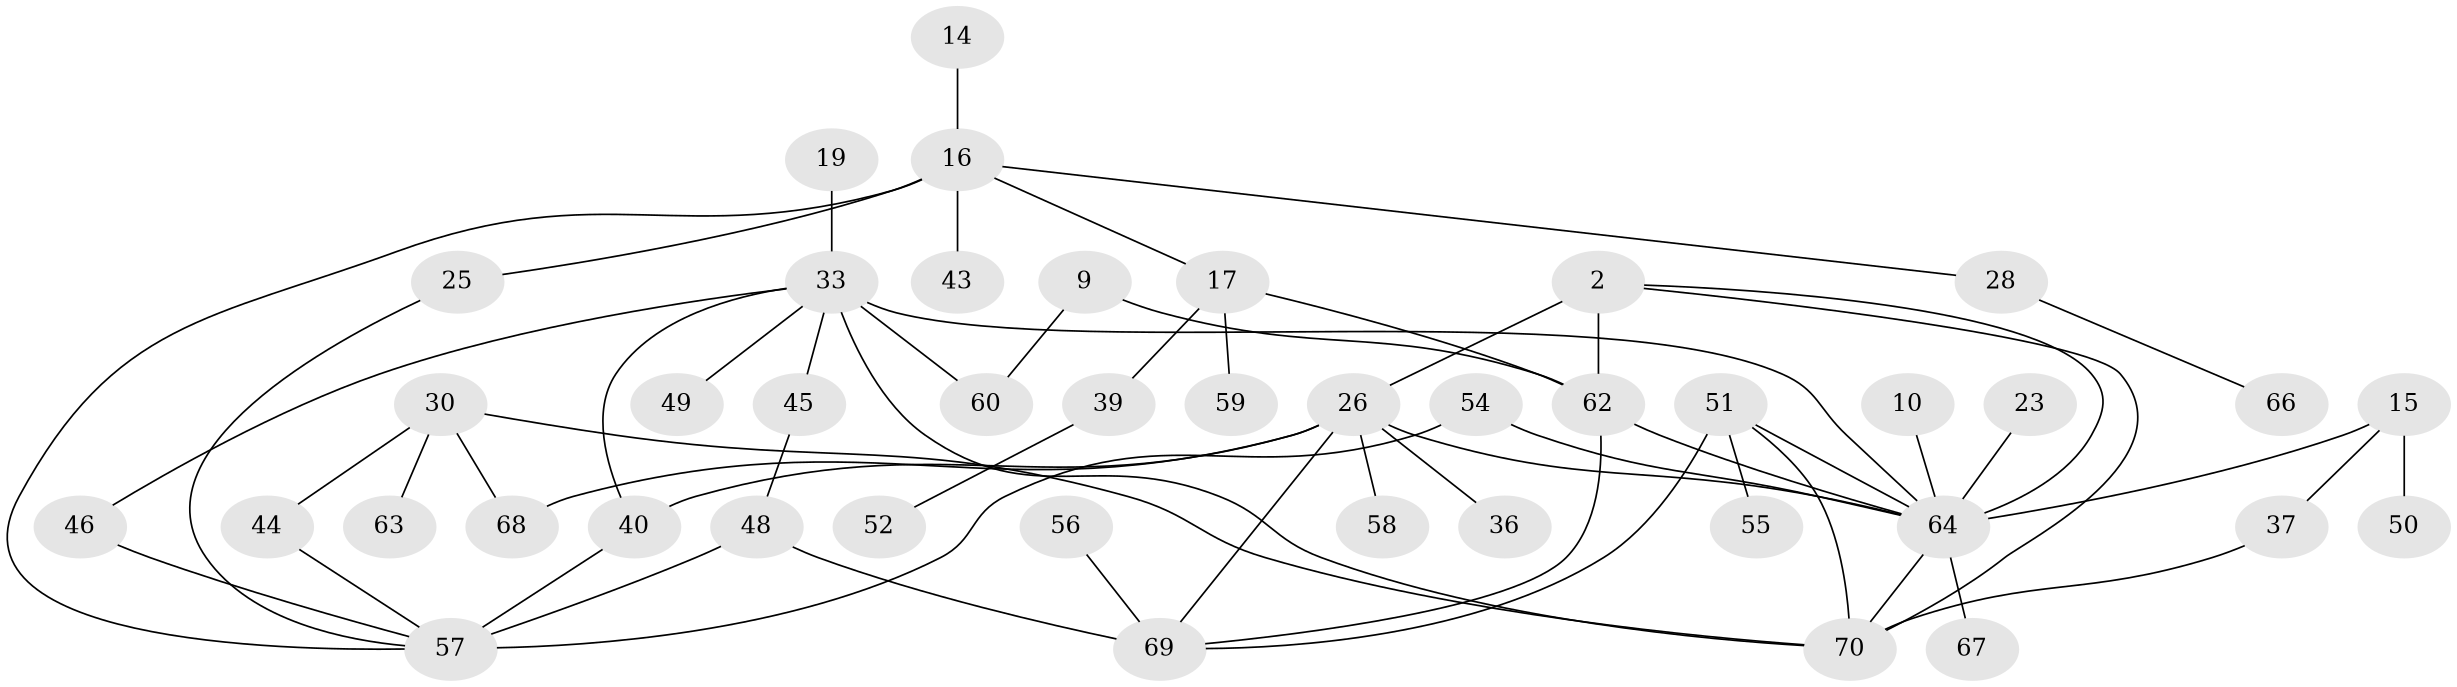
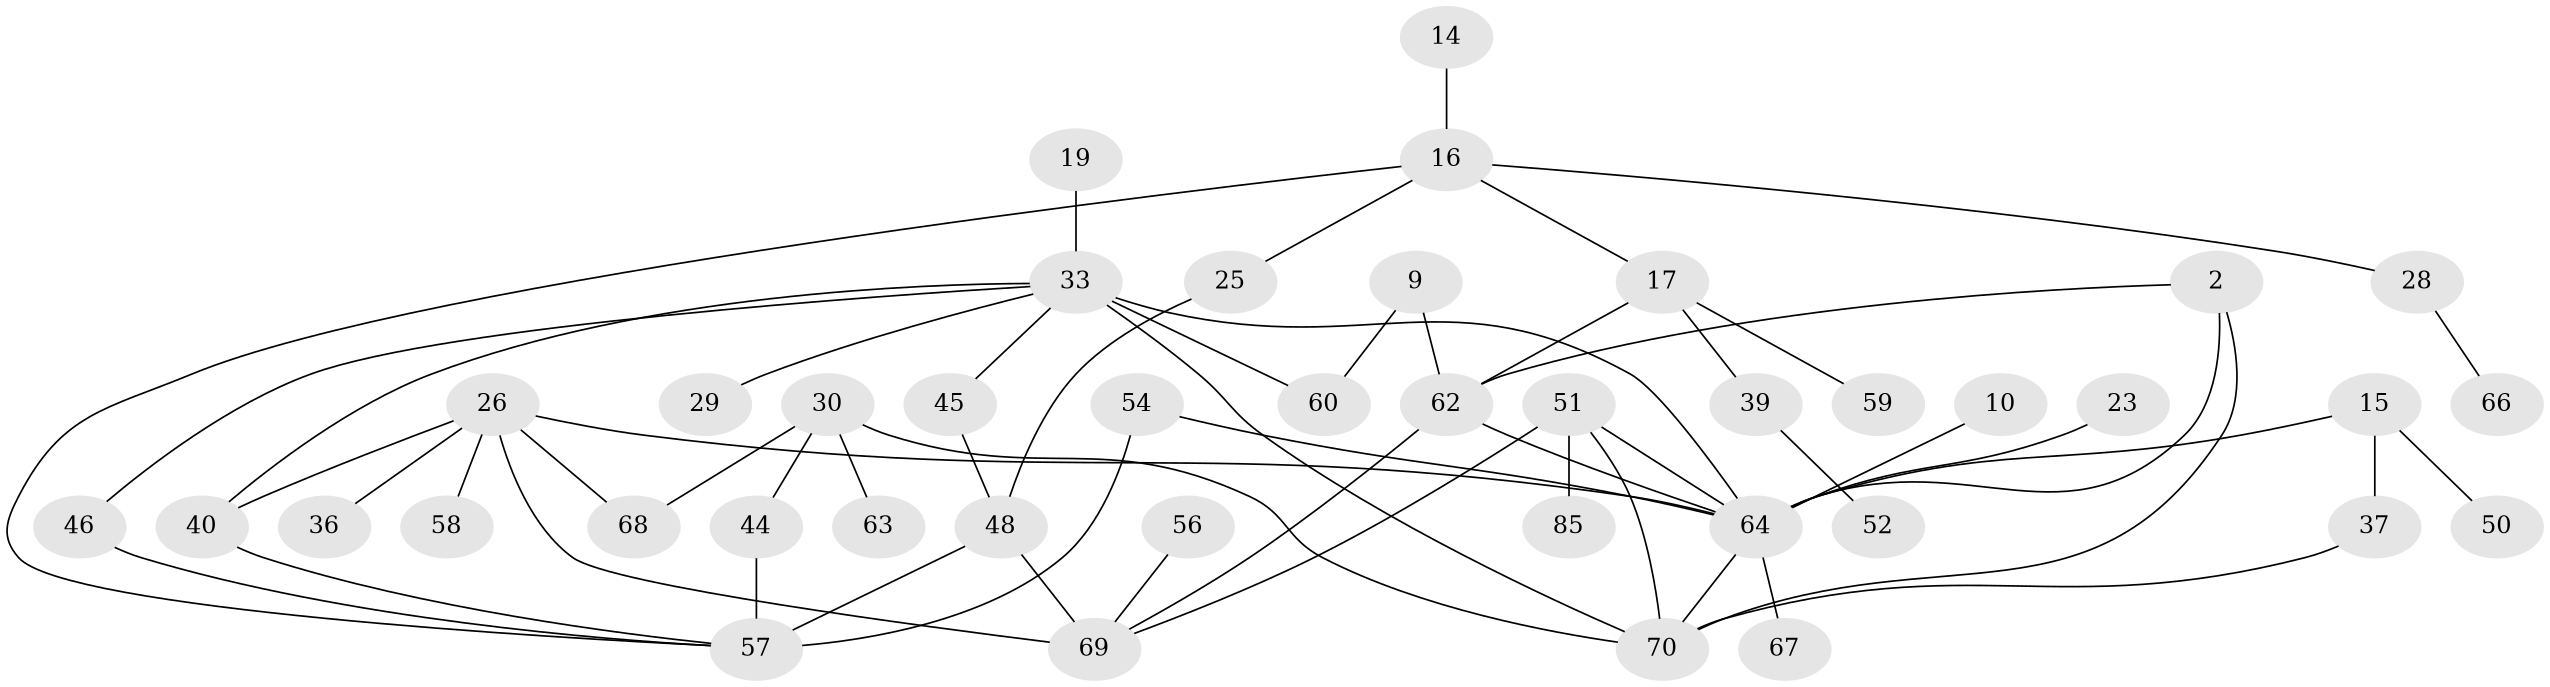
  graph {
    node [color=gray90 style=filled]
    26 [super="+6+1"]
    64 [super="+42+53"]
    36
    40 [super="+5"]
    58
    68
    69 [super="+65+24"]
    2
    62 [super="+3+35"]
    70 [super="+61+18"]
    67
    9
    60
    10
    16 [super="+7"]
    17
    25
    28
-   43
    57 [super="+20+34"]
    14
    15
    37
    50
    39
    59
    48 [super="+32+29+31"]
    66
    52
    33 [super="+13"]
    45
    46
-   49
+   49 [label=29]
    19
    23
    30
    44
    63
    51
-   55
+   55 [label=85]
    54 [super="+27+38"]
    56
    26 -- 64 [weight=2]
    26 -- 36
    26 -- 40 [weight=3]
    26 -- 58 [weight=2]
    26 -- 68
    26 -- 69 [weight=3]
    64 -- 70
    64 -- 67
    40 -- 57
-   2 -- 26 [weight=2]
    2 -- 64
    2 -- 62 [weight=2]
    2 -- 70 [weight=2]
    62 -- 64
    62 -- 69 [weight=2]
    9 -- 62
    9 -- 60
    10 -- 64
    16 -- 17
    16 -- 25
    16 -- 28
-   16 -- 43
    16 -- 57
    17 -- 62
    17 -- 39
    17 -- 59
-   25 -- 57
+   25 -- 48
    28 -- 66
    14 -- 16
    15 -- 64 [weight=2]
    15 -- 37
    15 -- 50
    37 -- 70
    39 -- 52
    48 -- 69
    48 -- 57 [weight=2]
    33 -- 64
    33 -- 40
    33 -- 70 [weight=2]
    33 -- 60
    33 -- 45
    33 -- 46
    33 -- 49
    45 -- 48
    46 -- 57
    19 -- 33
    23 -- 64
    30 -- 68
    30 -- 70
    30 -- 44
    30 -- 63
    44 -- 57
    51 -- 64
    51 -- 69
    51 -- 70
    51 -- 55
    54 -- 64 [weight=2]
    54 -- 57
    56 -- 69
  }
